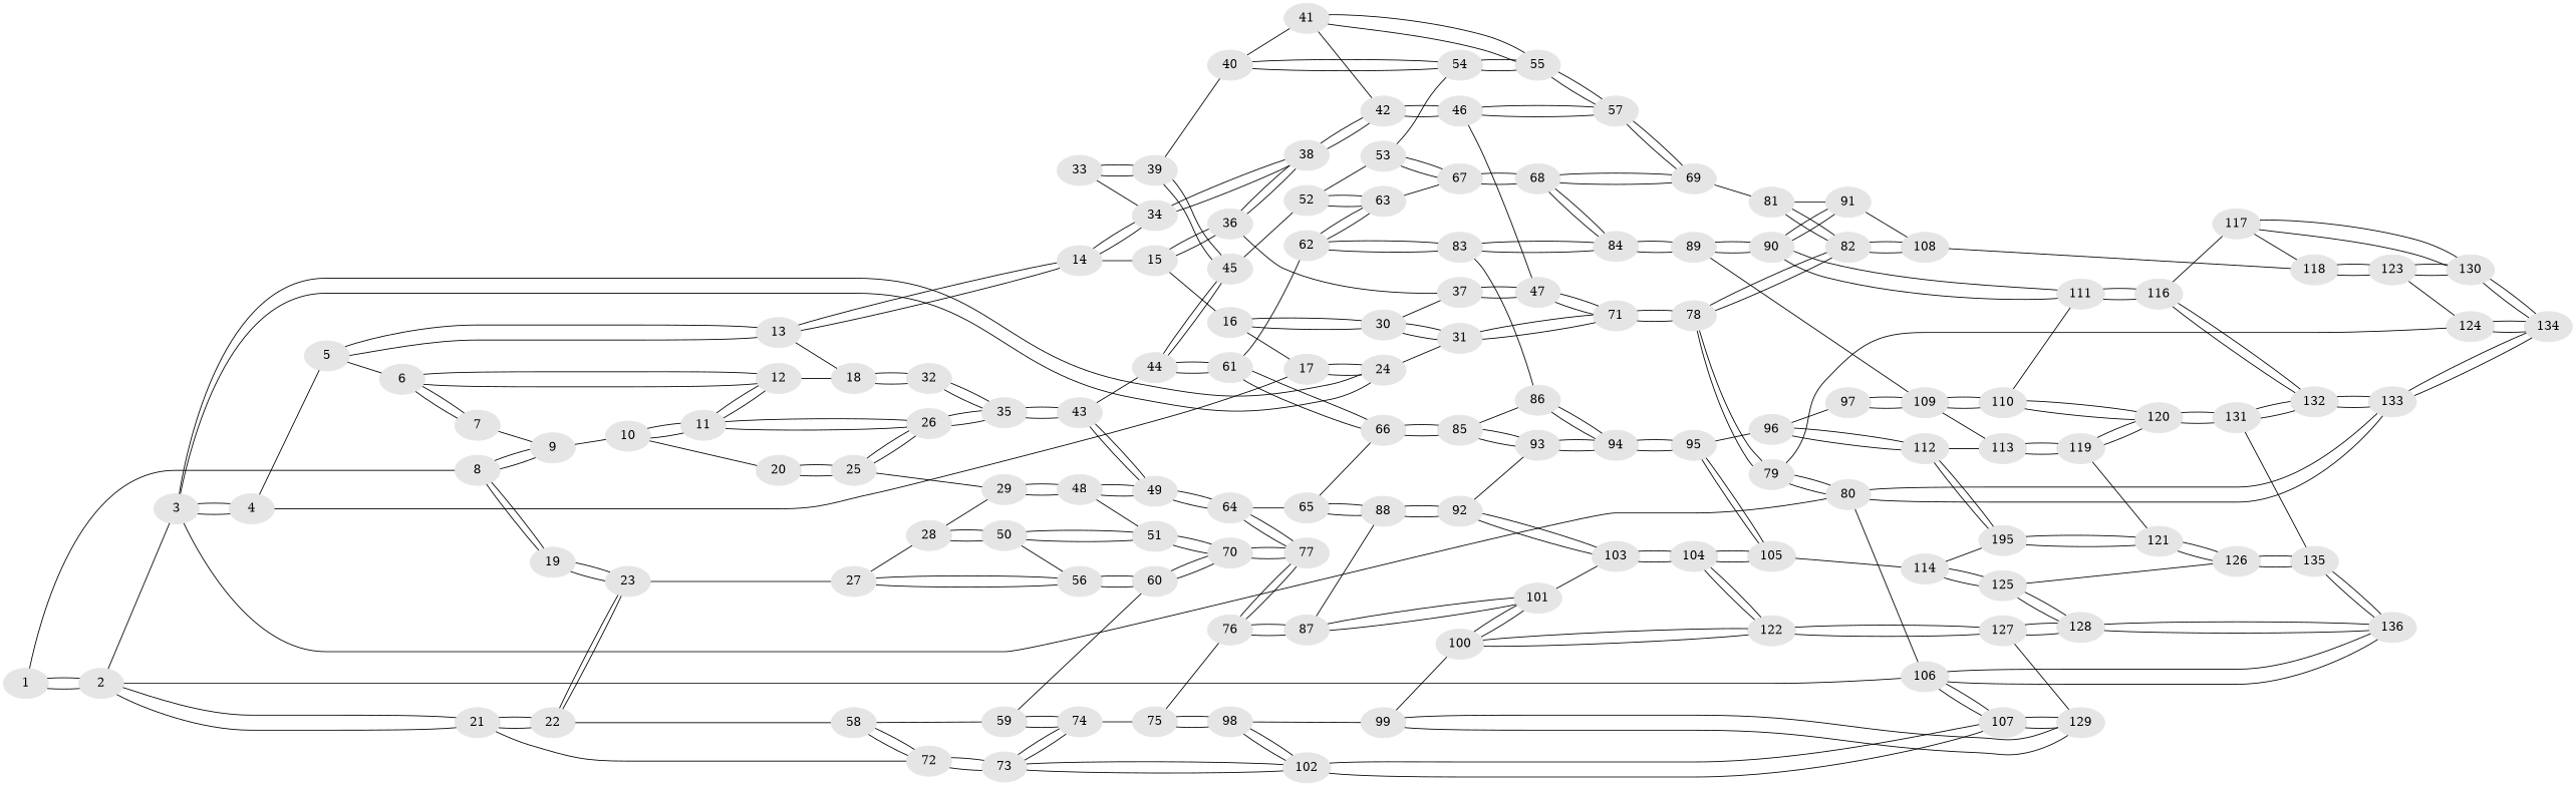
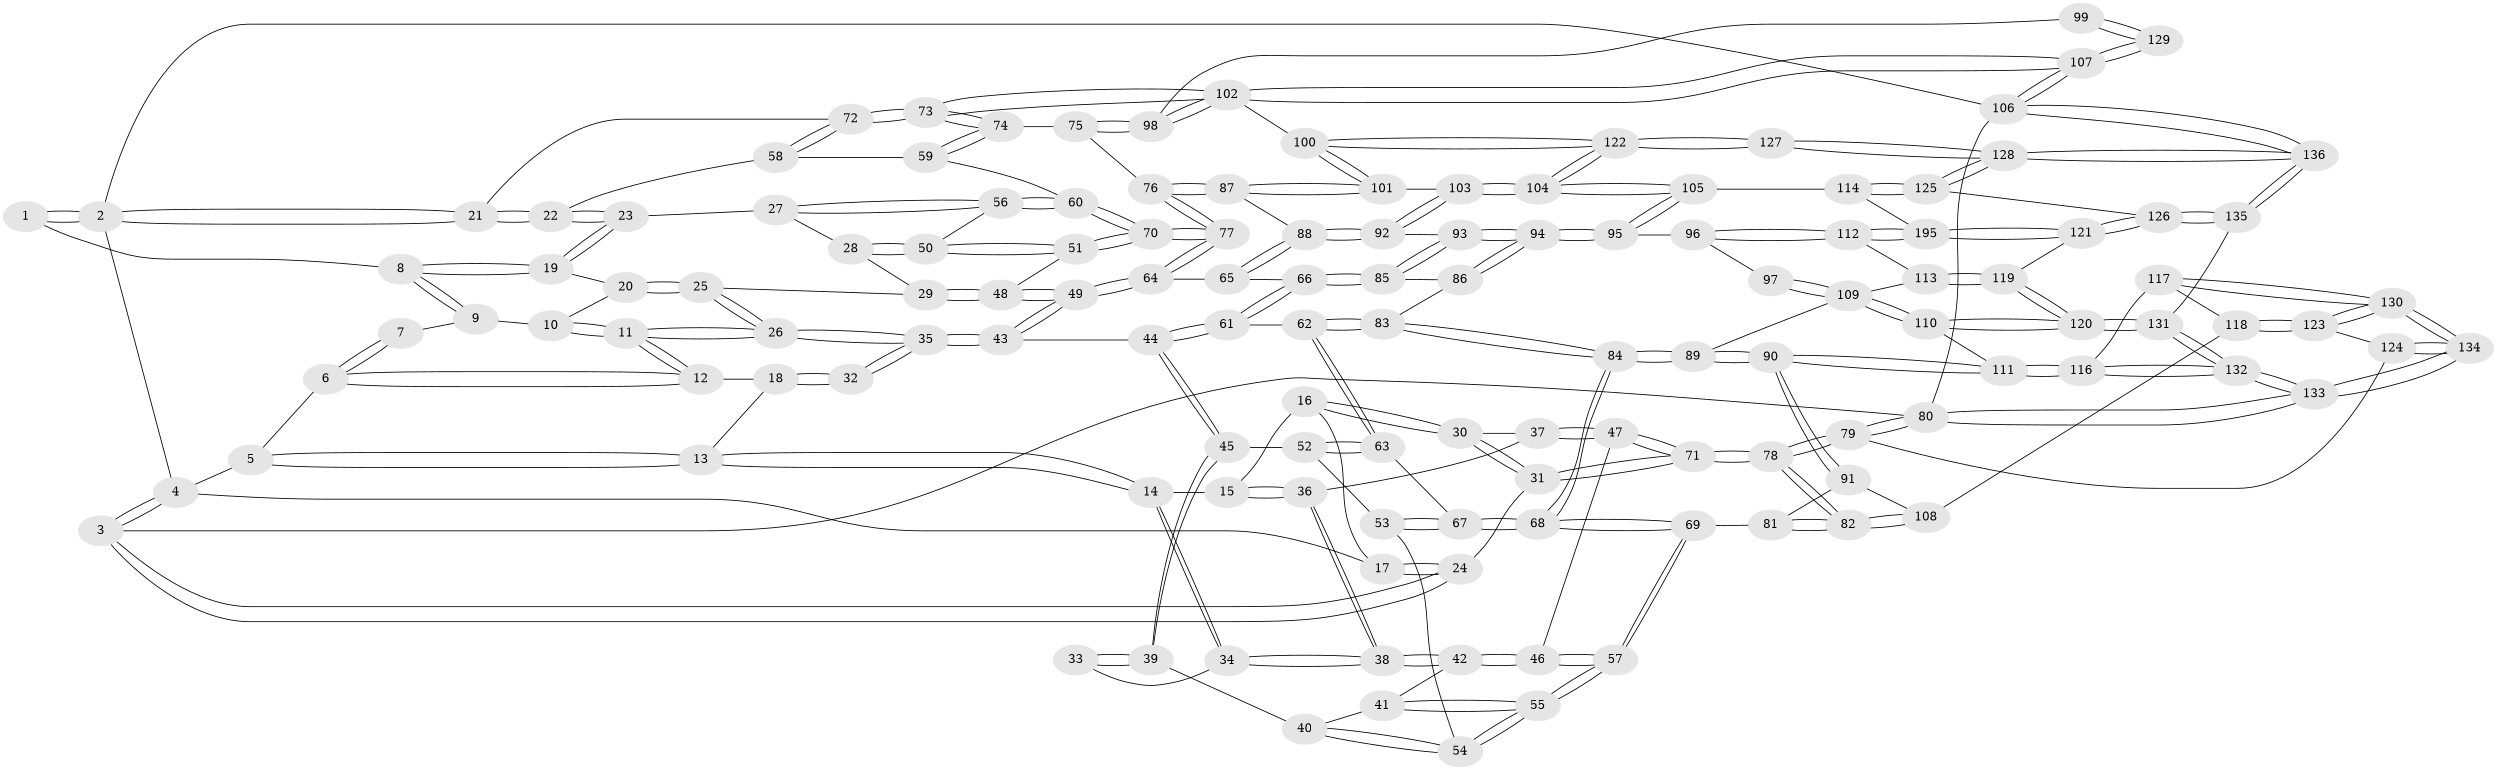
  graph {
    rankdir=LR
    node [color=gray90 style=filled]
    1
    2
    8
    3
    21
    106
    9
    19
    4
    24
    80
    22
    72
    107
    136
    5
    17
    31
    133
    6
    13
    7
    12
    18
    14
    10
    20
    23
    11
    26
    25
    35
    32
    15
    34
    16
    36
    38
    30
    37
    27
    29
    58
    73
    59
    28
    56
    71
    48
    43
    50
    60
    51
    49
    47
    78
    33
    39
    40
    45
    42
    44
    46
    41
    54
    52
    55
    57
    61
    64
    62
    66
    53
    63
    69
    70
    65
    77
    67
    68
    81
    74
    75
    83
    85
    84
    86
    88
    92
    93
    89
    82
    91
    79
    102
    76
    98
    87
    99
    101
    124
    108
    134
    118
    94
    90
    109
    95
    103
    111
    97
    116
    104
    96
    105
    112
    114
    113
    n119 [label=195]
    110
    100
    129
    122
    127
    125
    123
    120
    119
    131
    117
    132
    121
    126
    128
    130
    135
    1 -- 2
    1 -- 2
    1 -- 8
-   2 -- 3
+   2 -- 4
    2 -- 21
    2 -- 21
    2 -- 106
    8 -- 9
    8 -- 9
    8 -- 19
    8 -- 19
    3 -- 4
    3 -- 4
    3 -- 24
    3 -- 24
    3 -- 80
    21 -- 22
    21 -- 22
    21 -- 72
    106 -- 107
    106 -- 107
    106 -- 136
    106 -- 136
    9 -- 10
+   19 -- 20
    19 -- 23
    19 -- 23
    4 -- 5
    4 -- 17
    24 -- 31
    80 -- 106
    80 -- 133
    80 -- 133
    22 -- 23
    22 -- 23
    22 -- 58
    72 -- 73
    72 -- 73
    107 -- 129
    107 -- 129
    5 -- 6
    5 -- 13
    5 -- 13
    17 -- 24
    17 -- 24
    31 -- 71
    31 -- 71
    133 -- 134
    133 -- 134
    6 -- 7
    6 -- 7
    6 -- 12
    6 -- 12
    13 -- 18
    13 -- 14
    13 -- 14
    7 -- 9
    12 -- 18
    18 -- 32
    18 -- 32
    14 -- 15
    14 -- 34
    14 -- 34
    10 -- 20
    10 -- 11
    10 -- 11
    20 -- 25
    20 -- 25
    23 -- 27
    11 -- 12
    11 -- 12
    11 -- 26
    11 -- 26
    26 -- 35
    26 -- 35
    25 -- 26
    25 -- 26
    25 -- 29
    35 -- 43
    35 -- 43
    32 -- 35
    32 -- 35
    15 -- 16
    15 -- 36
    15 -- 36
    34 -- 38
    34 -- 38
    16 -- 17
    16 -- 30
    16 -- 30
    36 -- 38
    36 -- 38
    36 -- 37
    38 -- 42
    38 -- 42
    30 -- 31
    30 -- 31
    30 -- 37
    37 -- 47
    37 -- 47
    27 -- 28
    27 -- 56
    27 -- 56
    29 -- 48
    29 -- 48
    58 -- 72
    58 -- 72
    58 -- 59
    73 -- 74
    73 -- 74
    73 -- 102
    73 -- 102
    59 -- 60
    59 -- 74
    59 -- 74
    28 -- 29
    28 -- 50
    28 -- 50
    56 -- 60
    56 -- 60
    71 -- 78
    71 -- 78
    48 -- 51
    48 -- 49
    48 -- 49
    43 -- 49
    43 -- 49
    43 -- 44
    50 -- 56
    50 -- 51
    50 -- 51
    60 -- 70
    60 -- 70
    51 -- 70
    51 -- 70
    49 -- 64
    49 -- 64
    47 -- 71
    47 -- 71
    78 -- 82
    78 -- 82
    78 -- 79
    78 -- 79
    33 -- 34
    33 -- 39
    33 -- 39
    39 -- 40
    39 -- 45
    39 -- 45
    40 -- 41
    40 -- 54
    40 -- 54
    45 -- 52
    42 -- 46
    42 -- 46
    44 -- 45
    44 -- 45
    44 -- 61
    44 -- 61
    46 -- 47
    46 -- 57
    46 -- 57
    41 -- 42
    41 -- 55
    41 -- 55
    54 -- 55
    54 -- 55
    52 -- 53
    52 -- 63
    52 -- 63
    55 -- 57
    55 -- 57
    57 -- 69
    57 -- 69
    61 -- 62
    61 -- 66
    61 -- 66
    64 -- 65
    64 -- 77
    64 -- 77
    62 -- 63
    62 -- 63
    62 -- 83
    62 -- 83
    66 -- 85
    66 -- 85
    53 -- 54
    53 -- 67
    53 -- 67
    63 -- 67
    69 -- 81
    70 -- 77
    70 -- 77
    65 -- 66
    65 -- 88
    65 -- 88
    67 -- 68
    67 -- 68
    68 -- 69
    68 -- 69
    68 -- 84
    68 -- 84
    81 -- 82
    81 -- 82
    81 -- 91
    74 -- 75
    75 -- 76
    75 -- 98
    75 -- 98
    83 -- 84
    83 -- 84
    83 -- 86
    85 -- 86
    85 -- 93
    85 -- 93
    84 -- 89
    84 -- 89
    86 -- 94
    86 -- 94
    88 -- 92
    88 -- 92
    92 -- 93
    92 -- 103
    92 -- 103
    93 -- 94
    93 -- 94
    89 -- 90
    89 -- 90
    89 -- 109
    82 -- 108
    82 -- 108
    91 -- 108
    79 -- 80
    79 -- 80
    79 -- 124
    102 -- 107
    102 -- 107
    76 -- 77
    76 -- 77
    76 -- 87
    76 -- 87
    98 -- 102
    98 -- 102
    98 -- 99
    87 -- 88
    87 -- 101
    87 -- 101
-   99 -- 100
+   102 -- 100
    99 -- 129
    99 -- 129
    101 -- 103
    124 -- 134
    124 -- 134
    108 -- 118
    118 -- 123
    118 -- 123
    94 -- 95
    94 -- 95
    90 -- 91
    90 -- 91
    90 -- 111
    90 -- 111
    109 -- 113
    109 -- 110
    109 -- 110
    95 -- 96
    95 -- 105
    95 -- 105
    103 -- 104
    103 -- 104
    111 -- 116
    111 -- 116
    97 -- 109
    97 -- 109
    116 -- 117
    116 -- 132
    116 -- 132
    104 -- 105
    104 -- 105
    104 -- 122
    104 -- 122
    96 -- 97
    96 -- 112
    96 -- 112
    105 -- 114
    112 -- 113
    112 -- n119
    112 -- n119
    114 -- n119
    114 -- 125
    114 -- 125
    113 -- 119
    113 -- 119
    n119 -- 121
    n119 -- 121
    110 -- 111
    110 -- 120
    110 -- 120
    100 -- 101
    100 -- 101
    100 -- 122
    100 -- 122
    122 -- 127
    122 -- 127
-   127 -- 129
    127 -- 128
    127 -- 128
    125 -- 126
    125 -- 128
    125 -- 128
    123 -- 124
    123 -- 130
    123 -- 130
    120 -- 131
    120 -- 131
    119 -- 120
    119 -- 120
    119 -- 121
    131 -- 132
    131 -- 132
    131 -- 135
    117 -- 118
    117 -- 130
    117 -- 130
    132 -- 133
    132 -- 133
    121 -- 126
    121 -- 126
    126 -- 135
    126 -- 135
    128 -- 136
    128 -- 136
    130 -- 134
    130 -- 134
    135 -- 136
    135 -- 136
  }
